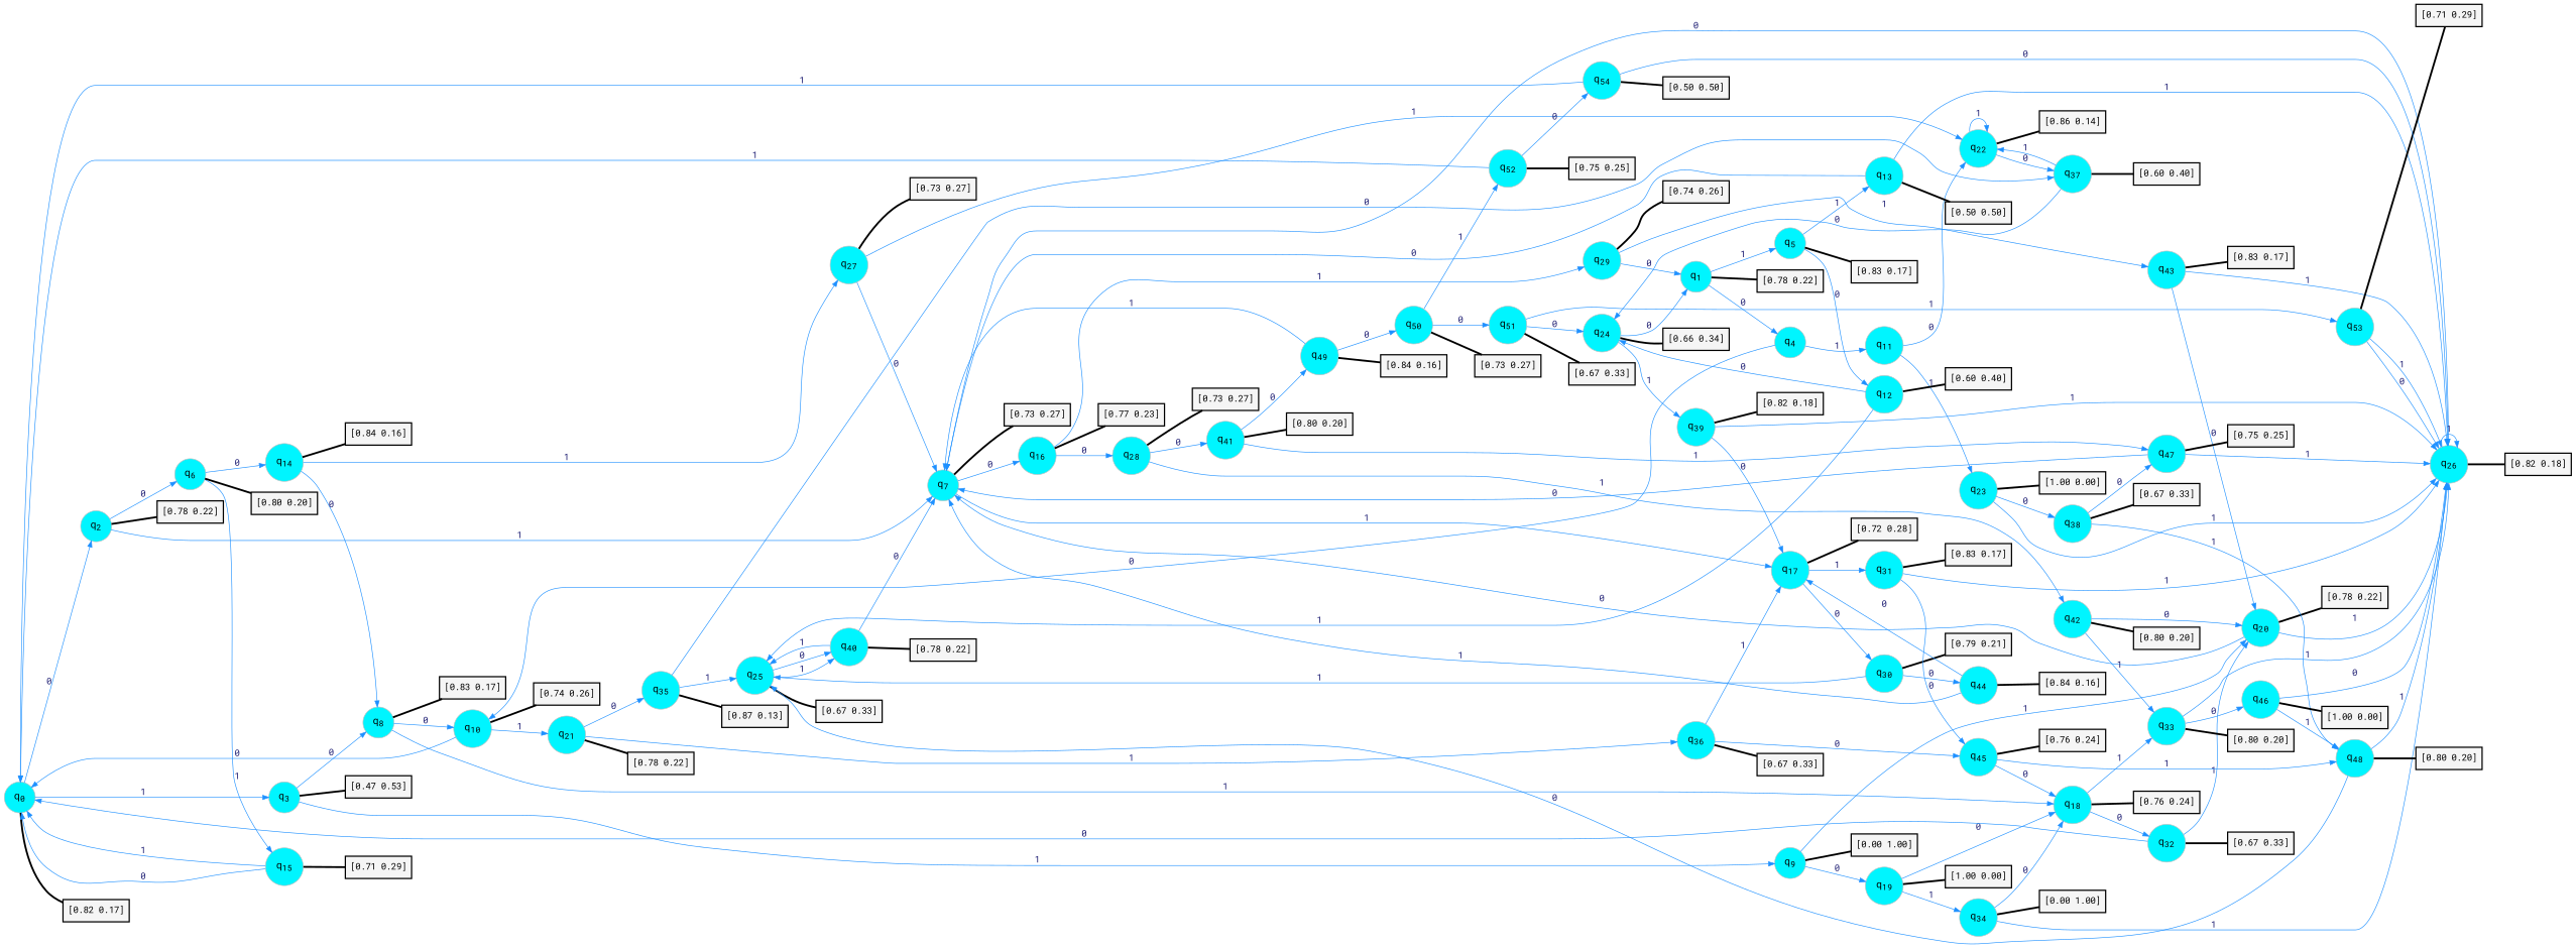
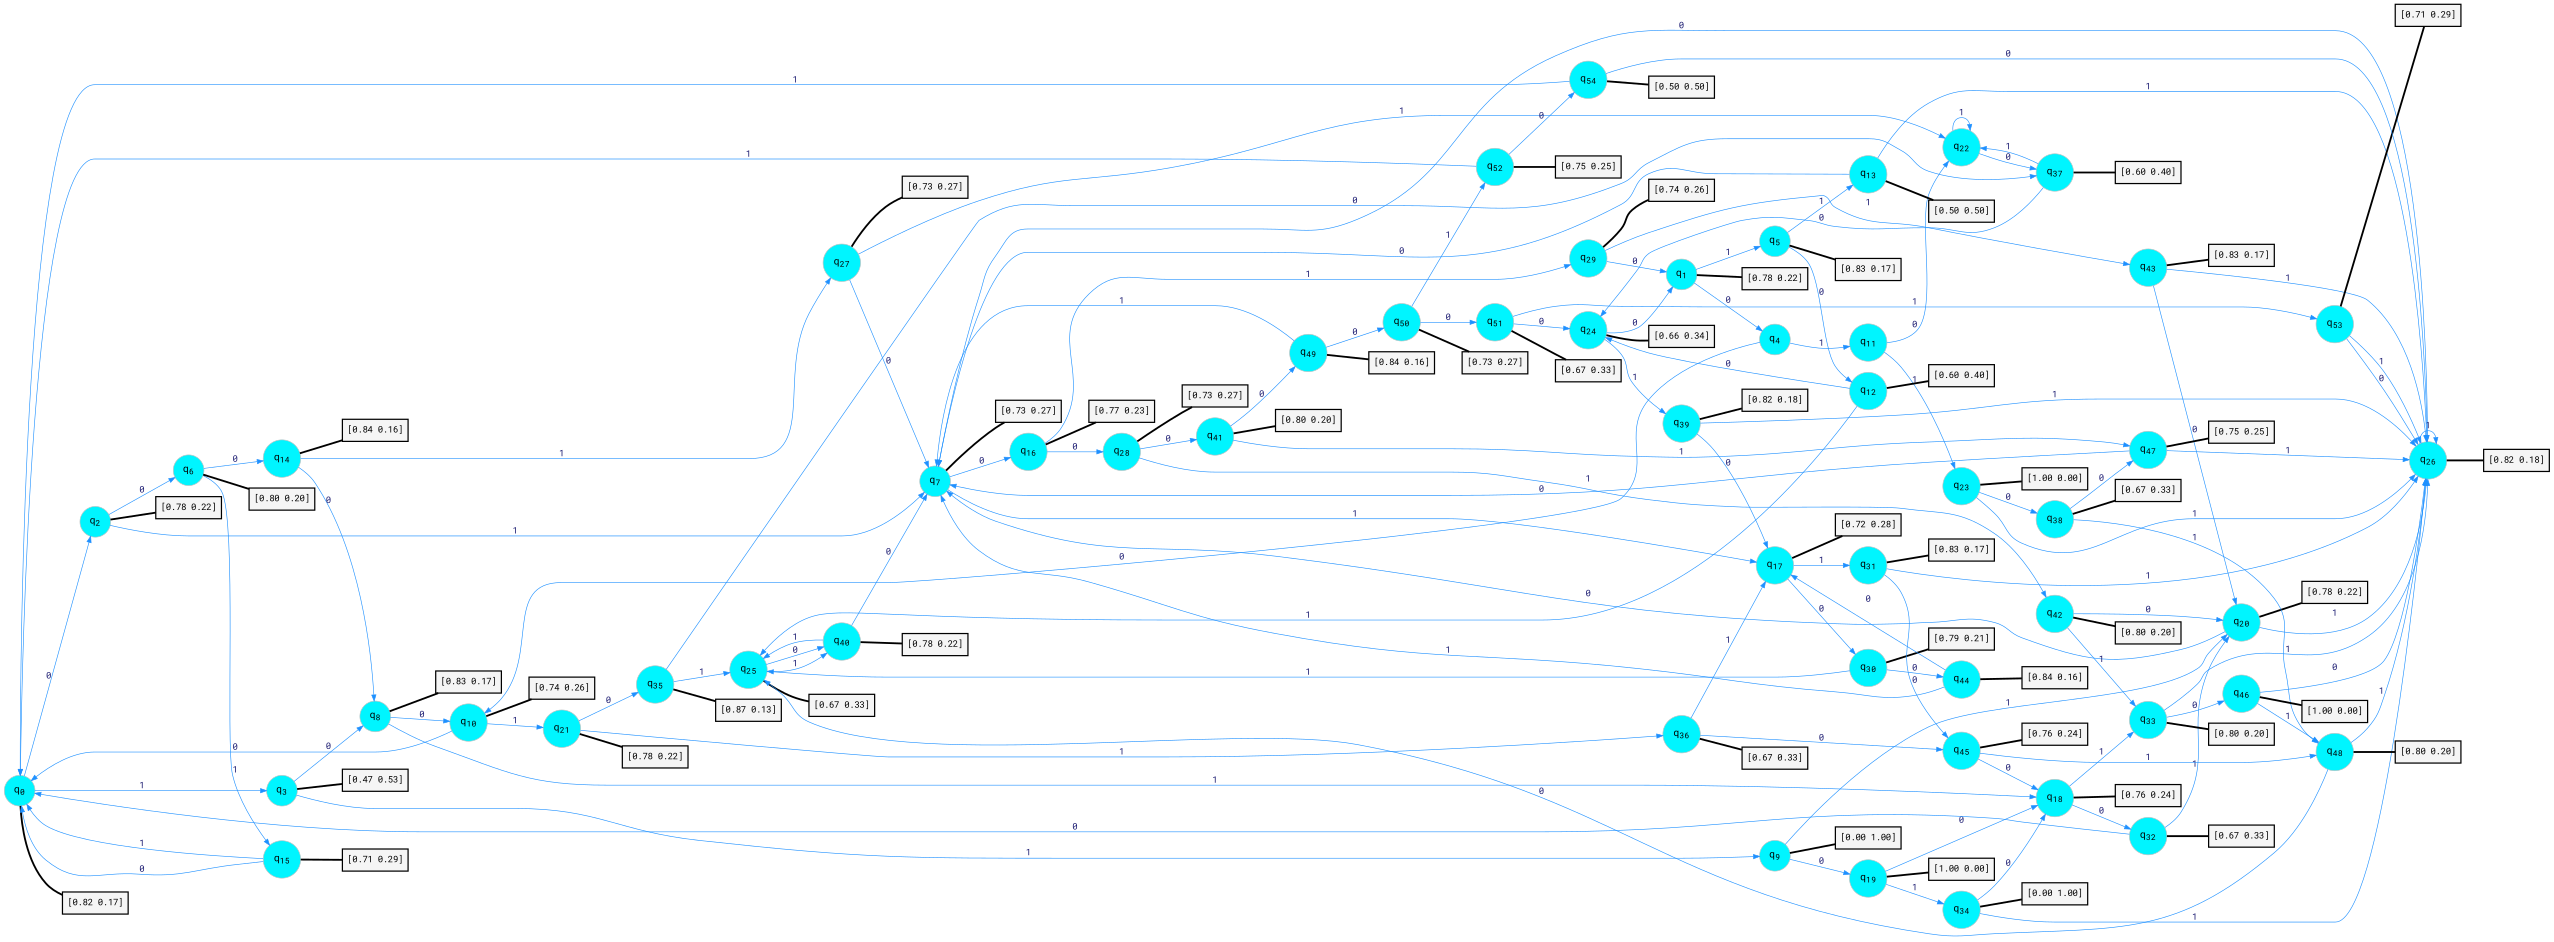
  digraph {
    fontname="Roboto Mono"
    rankdir=LR
    node [color=gray fillcolor=turquoise1 fontcolor=black fontname="Roboto Mono" fontsize=16 fontweight=bold shape=circle style=filled]
    edge [arrowsize=1 color=dodgerblue1 fontcolor=midnightblue fontname="Roboto Mono" fontweight=bold penwidth=1 style=solid weight=20]
    n1 [label=<q<SUB>0</SUB>>]
    n2 [label=<q<SUB>2</SUB>>]
    n3 [label=<q<SUB>3</SUB>>]
    n4 [color=black fillcolor=whitesmoke fontsize=14 label="[0.82 0.17]" penwidth=2 shape=box]
    n5 [label=<q<SUB>6</SUB>>]
    n6 [label=<q<SUB>7</SUB>>]
    n7 [color=black fillcolor=whitesmoke fontsize=14 label="[0.78 0.22]" penwidth=2 shape=box]
    n8 [label=<q<SUB>8</SUB>>]
    n9 [label=<q<SUB>9</SUB>>]
    n10 [color=black fillcolor=whitesmoke fontsize=14 label="[0.47 0.53]" penwidth=2 shape=box]
    n11 [label=<q<SUB>1</SUB>>]
    n12 [label=<q<SUB>4</SUB>>]
    n13 [label=<q<SUB>5</SUB>>]
    n14 [color=black fillcolor=whitesmoke fontsize=14 label="[0.78 0.22]" penwidth=2 shape=box]
    n15 [label=<q<SUB>10</SUB>>]
    n16 [label=<q<SUB>11</SUB>>]
    n17 [label=<q<SUB>12</SUB>>]
    n18 [label=<q<SUB>13</SUB>>]
    n19 [color=black fillcolor=whitesmoke fontsize=14 label="[0.83 0.17]" penwidth=2 shape=box]
    n20 [label=<q<SUB>14</SUB>>]
    n21 [label=<q<SUB>15</SUB>>]
    n22 [color=black fillcolor=whitesmoke fontsize=14 label="[0.80 0.20]" penwidth=2 shape=box]
    n23 [label=<q<SUB>16</SUB>>]
    n24 [label=<q<SUB>17</SUB>>]
    n25 [color=black fillcolor=whitesmoke fontsize=14 label="[0.73 0.27]" penwidth=2 shape=box]
    n26 [label=<q<SUB>18</SUB>>]
    n27 [color=black fillcolor=whitesmoke fontsize=14 label="[0.83 0.17]" penwidth=2 shape=box]
    n28 [label=<q<SUB>19</SUB>>]
    n29 [label=<q<SUB>20</SUB>>]
    n30 [color=black fillcolor=whitesmoke fontsize=14 label="[0.00 1.00]" penwidth=2 shape=box]
    n31 [label=<q<SUB>21</SUB>>]
    n32 [color=black fillcolor=whitesmoke fontsize=14 label="[0.74 0.26]" penwidth=2 shape=box]
    n33 [label=<q<SUB>22</SUB>>]
    n34 [label=<q<SUB>23</SUB>>]
    n35 [label=<q<SUB>24</SUB>>]
    n36 [label=<q<SUB>25</SUB>>]
    n37 [color=black fillcolor=whitesmoke fontsize=14 label="[0.60 0.40]" penwidth=2 shape=box]
    n38 [label=<q<SUB>26</SUB>>]
    n39 [color=black fillcolor=whitesmoke fontsize=14 label="[0.50 0.50]" penwidth=2 shape=box]
    n40 [label=<q<SUB>27</SUB>>]
    n41 [color=black fillcolor=whitesmoke fontsize=14 label="[0.84 0.16]" penwidth=2 shape=box]
    n42 [color=black fillcolor=whitesmoke fontsize=14 label="[0.71 0.29]" penwidth=2 shape=box]
    n43 [label=<q<SUB>28</SUB>>]
    n44 [label=<q<SUB>29</SUB>>]
    n45 [color=black fillcolor=whitesmoke fontsize=14 label="[0.77 0.23]" penwidth=2 shape=box]
    n46 [label=<q<SUB>30</SUB>>]
    n47 [label=<q<SUB>31</SUB>>]
    n48 [color=black fillcolor=whitesmoke fontsize=14 label="[0.72 0.28]" penwidth=2 shape=box]
    n49 [label=<q<SUB>32</SUB>>]
    n50 [label=<q<SUB>33</SUB>>]
    n51 [color=black fillcolor=whitesmoke fontsize=14 label="[0.76 0.24]" penwidth=2 shape=box]
    n52 [label=<q<SUB>34</SUB>>]
    n53 [color=black fillcolor=whitesmoke fontsize=14 label="[1.00 0.00]" penwidth=2 shape=box]
    n54 [color=black fillcolor=whitesmoke fontsize=14 label="[0.78 0.22]" penwidth=2 shape=box]
    n55 [label=<q<SUB>35</SUB>>]
    n56 [label=<q<SUB>36</SUB>>]
    n57 [color=black fillcolor=whitesmoke fontsize=14 label="[0.78 0.22]" penwidth=2 shape=box]
    n58 [label=<q<SUB>37</SUB>>]
-   n59 [color=black fillcolor=whitesmoke fontsize=14 label="[0.86 0.14]" penwidth=2 shape=box]
    n60 [label=<q<SUB>38</SUB>>]
    n61 [color=black fillcolor=whitesmoke fontsize=14 label="[1.00 0.00]" penwidth=2 shape=box]
    n62 [label=<q<SUB>39</SUB>>]
    n63 [color=black fillcolor=whitesmoke fontsize=14 label="[0.66 0.34]" penwidth=2 shape=box]
    n64 [label=<q<SUB>40</SUB>>]
    n65 [color=black fillcolor=whitesmoke fontsize=14 label="[0.67 0.33]" penwidth=2 shape=box]
    n66 [color=black fillcolor=whitesmoke fontsize=14 label="[0.82 0.18]" penwidth=2 shape=box]
    n67 [color=black fillcolor=whitesmoke fontsize=14 label="[0.73 0.27]" penwidth=2 shape=box]
    n68 [label=<q<SUB>41</SUB>>]
    n69 [label=<q<SUB>42</SUB>>]
    n70 [color=black fillcolor=whitesmoke fontsize=14 label="[0.73 0.27]" penwidth=2 shape=box]
    n71 [label=<q<SUB>43</SUB>>]
    n72 [color=black fillcolor=whitesmoke fontsize=14 label="[0.74 0.26]" penwidth=2 shape=box]
    n73 [label=<q<SUB>44</SUB>>]
    n74 [color=black fillcolor=whitesmoke fontsize=14 label="[0.79 0.21]" penwidth=2 shape=box]
    n75 [label=<q<SUB>45</SUB>>]
    n76 [color=black fillcolor=whitesmoke fontsize=14 label="[0.83 0.17]" penwidth=2 shape=box]
    n77 [color=black fillcolor=whitesmoke fontsize=14 label="[0.67 0.33]" penwidth=2 shape=box]
    n78 [label=<q<SUB>46</SUB>>]
    n79 [color=black fillcolor=whitesmoke fontsize=14 label="[0.80 0.20]" penwidth=2 shape=box]
    n80 [color=black fillcolor=whitesmoke fontsize=14 label="[0.00 1.00]" penwidth=2 shape=box]
    n81 [color=black fillcolor=whitesmoke fontsize=14 label="[0.87 0.13]" penwidth=2 shape=box]
    n82 [color=black fillcolor=whitesmoke fontsize=14 label="[0.67 0.33]" penwidth=2 shape=box]
    n83 [color=black fillcolor=whitesmoke fontsize=14 label="[0.60 0.40]" penwidth=2 shape=box]
    n84 [label=<q<SUB>47</SUB>>]
    n85 [label=<q<SUB>48</SUB>>]
    n86 [color=black fillcolor=whitesmoke fontsize=14 label="[0.67 0.33]" penwidth=2 shape=box]
    n87 [color=black fillcolor=whitesmoke fontsize=14 label="[0.82 0.18]" penwidth=2 shape=box]
    n88 [color=black fillcolor=whitesmoke fontsize=14 label="[0.78 0.22]" penwidth=2 shape=box]
    n89 [label=<q<SUB>49</SUB>>]
    n90 [color=black fillcolor=whitesmoke fontsize=14 label="[0.80 0.20]" penwidth=2 shape=box]
    n91 [color=black fillcolor=whitesmoke fontsize=14 label="[0.80 0.20]" penwidth=2 shape=box]
    n92 [color=black fillcolor=whitesmoke fontsize=14 label="[0.83 0.17]" penwidth=2 shape=box]
    n93 [color=black fillcolor=whitesmoke fontsize=14 label="[0.84 0.16]" penwidth=2 shape=box]
    n94 [color=black fillcolor=whitesmoke fontsize=14 label="[0.76 0.24]" penwidth=2 shape=box]
    n95 [color=black fillcolor=whitesmoke fontsize=14 label="[1.00 0.00]" penwidth=2 shape=box]
    n96 [color=black fillcolor=whitesmoke fontsize=14 label="[0.75 0.25]" penwidth=2 shape=box]
    n97 [color=black fillcolor=whitesmoke fontsize=14 label="[0.80 0.20]" penwidth=2 shape=box]
    n98 [label=<q<SUB>50</SUB>>]
    n99 [color=black fillcolor=whitesmoke fontsize=14 label="[0.84 0.16]" penwidth=2 shape=box]
    n100 [label=<q<SUB>51</SUB>>]
    n101 [label=<q<SUB>52</SUB>>]
    n102 [color=black fillcolor=whitesmoke fontsize=14 label="[0.73 0.27]" penwidth=2 shape=box]
    n103 [label=<q<SUB>53</SUB>>]
    n104 [color=black fillcolor=whitesmoke fontsize=14 label="[0.67 0.33]" penwidth=2 shape=box]
    n105 [label=<q<SUB>54</SUB>>]
    n106 [color=black fillcolor=whitesmoke fontsize=14 label="[0.75 0.25]" penwidth=2 shape=box]
    n107 [color=black fillcolor=whitesmoke fontsize=14 label="[0.71 0.29]" penwidth=2 shape=box]
    n108 [color=black fillcolor=whitesmoke fontsize=14 label="[0.50 0.50]" penwidth=2 shape=box]
    n1 -> n2 [label=0]
    n1 -> n3 [label=1]
    n1 -> n4 [arrowhead=none color=black penwidth=3]
    n2 -> n5 [label=0]
    n2 -> n6 [label=1]
    n2 -> n7 [arrowhead=none color=black penwidth=3]
    n3 -> n8 [label=0]
    n3 -> n9 [label=1]
    n3 -> n10 [arrowhead=none color=black penwidth=3]
    n5 -> n20 [label=0]
    n5 -> n21 [label=1]
    n5 -> n22 [arrowhead=none color=black penwidth=3]
    n6 -> n23 [label=0]
    n6 -> n24 [label=1]
    n6 -> n25 [arrowhead=none color=black penwidth=3]
    n8 -> n15 [label=0]
    n8 -> n26 [label=1]
    n8 -> n27 [arrowhead=none color=black penwidth=3]
    n9 -> n28 [label=0]
    n9 -> n29 [label=1]
    n9 -> n30 [arrowhead=none color=black penwidth=3]
    n11 -> n12 [label=0]
    n11 -> n13 [label=1]
    n11 -> n14 [arrowhead=none color=black penwidth=3]
    n12 -> n15 [label=0]
    n12 -> n16 [label=1]
    n13 -> n17 [label=0]
    n13 -> n18 [label=1]
    n13 -> n19 [arrowhead=none color=black penwidth=3]
    n15 -> n1 [label=0]
    n15 -> n31 [label=1]
    n15 -> n32 [arrowhead=none color=black penwidth=3]
    n16 -> n33 [label=0]
    n16 -> n34 [label=1]
    n17 -> n35 [label=0]
    n17 -> n36 [label=1]
    n17 -> n37 [arrowhead=none color=black penwidth=3]
    n18 -> n6 [label=0]
    n18 -> n38 [label=1]
    n18 -> n39 [arrowhead=none color=black penwidth=3]
    n20 -> n8 [label=0]
    n20 -> n40 [label=1]
    n20 -> n41 [arrowhead=none color=black penwidth=3]
    n21 -> n1 [label=0]
    n21 -> n1 [label=1]
    n21 -> n42 [arrowhead=none color=black penwidth=3]
    n23 -> n43 [label=0]
    n23 -> n44 [label=1]
    n23 -> n45 [arrowhead=none color=black penwidth=3]
    n24 -> n46 [label=0]
    n24 -> n47 [label=1]
    n24 -> n48 [arrowhead=none color=black penwidth=3]
    n26 -> n49 [label=0]
    n26 -> n50 [label=1]
    n26 -> n51 [arrowhead=none color=black penwidth=3]
    n28 -> n26 [label=0]
    n28 -> n52 [label=1]
    n28 -> n53 [arrowhead=none color=black penwidth=3]
    n29 -> n6 [label=0]
    n29 -> n38 [label=1]
    n29 -> n54 [arrowhead=none color=black penwidth=3]
    n31 -> n55 [label=0]
    n31 -> n56 [label=1]
    n31 -> n57 [arrowhead=none color=black penwidth=3]
    n33 -> n33 [label=1]
    n33 -> n58 [label=0]
-   n33 -> n59 [arrowhead=none color=black penwidth=3]
    n34 -> n38 [label=1]
    n34 -> n60 [label=0]
    n34 -> n61 [arrowhead=none color=black penwidth=3]
    n35 -> n11 [label=0]
    n35 -> n62 [label=1]
    n35 -> n63 [arrowhead=none color=black penwidth=3]
    n36 -> n64 [label=0]
    n36 -> n64 [label=1]
    n36 -> n65 [arrowhead=none color=black penwidth=3]
    n38 -> n6 [label=0]
    n38 -> n38 [label=1]
    n38 -> n66 [arrowhead=none color=black penwidth=3]
    n40 -> n6 [label=0]
    n40 -> n33 [label=1]
    n40 -> n67 [arrowhead=none color=black penwidth=3]
    n43 -> n68 [label=0]
    n43 -> n69 [label=1]
    n43 -> n70 [arrowhead=none color=black penwidth=3]
    n44 -> n11 [label=0]
    n44 -> n71 [label=1]
    n44 -> n72 [arrowhead=none color=black penwidth=3]
    n46 -> n36 [label=1]
    n46 -> n73 [label=0]
    n46 -> n74 [arrowhead=none color=black penwidth=3]
    n47 -> n38 [label=1]
    n47 -> n75 [label=0]
    n47 -> n76 [arrowhead=none color=black penwidth=3]
    n49 -> n1 [label=0]
    n49 -> n29 [label=1]
    n49 -> n77 [arrowhead=none color=black penwidth=3]
    n50 -> n38 [label=1]
    n50 -> n78 [label=0]
    n50 -> n79 [arrowhead=none color=black penwidth=3]
    n52 -> n26 [label=0]
    n52 -> n38 [label=1]
    n52 -> n80 [arrowhead=none color=black penwidth=3]
    n55 -> n36 [label=1]
    n55 -> n58 [label=0]
    n55 -> n81 [arrowhead=none color=black penwidth=3]
    n56 -> n24 [label=1]
    n56 -> n75 [label=0]
    n56 -> n82 [arrowhead=none color=black penwidth=3]
    n58 -> n33 [label=1]
    n58 -> n35 [label=0]
    n58 -> n83 [arrowhead=none color=black penwidth=3]
    n60 -> n84 [label=0]
    n60 -> n85 [label=1]
    n60 -> n86 [arrowhead=none color=black penwidth=3]
    n62 -> n24 [label=0]
    n62 -> n38 [label=1]
    n62 -> n87 [arrowhead=none color=black penwidth=3]
    n64 -> n6 [label=0]
    n64 -> n36 [label=1]
    n64 -> n88 [arrowhead=none color=black penwidth=3]
    n68 -> n84 [label=1]
    n68 -> n89 [label=0]
    n68 -> n90 [arrowhead=none color=black penwidth=3]
    n69 -> n29 [label=0]
    n69 -> n50 [label=1]
    n69 -> n91 [arrowhead=none color=black penwidth=3]
    n71 -> n29 [label=0]
    n71 -> n38 [label=1]
    n71 -> n92 [arrowhead=none color=black penwidth=3]
    n73 -> n6 [label=1]
    n73 -> n24 [label=0]
    n73 -> n93 [arrowhead=none color=black penwidth=3]
    n75 -> n26 [label=0]
    n75 -> n85 [label=1]
    n75 -> n94 [arrowhead=none color=black penwidth=3]
    n78 -> n38 [label=0]
    n78 -> n85 [label=1]
    n78 -> n95 [arrowhead=none color=black penwidth=3]
    n84 -> n6 [label=0]
    n84 -> n38 [label=1]
    n84 -> n96 [arrowhead=none color=black penwidth=3]
    n85 -> n36 [label=0]
    n85 -> n38 [label=1]
    n85 -> n97 [arrowhead=none color=black penwidth=3]
    n89 -> n6 [label=1]
    n89 -> n98 [label=0]
    n89 -> n99 [arrowhead=none color=black penwidth=3]
    n98 -> n100 [label=0]
    n98 -> n101 [label=1]
    n98 -> n102 [arrowhead=none color=black penwidth=3]
    n100 -> n35 [label=0]
    n100 -> n103 [label=1]
    n100 -> n104 [arrowhead=none color=black penwidth=3]
    n101 -> n1 [label=1]
    n101 -> n105 [label=0]
    n101 -> n106 [arrowhead=none color=black penwidth=3]
    n103 -> n38 [label=0]
    n103 -> n38 [label=1]
    n103 -> n107 [arrowhead=none color=black penwidth=3]
    n105 -> n1 [label=1]
    n105 -> n38 [label=0]
    n105 -> n108 [arrowhead=none color=black penwidth=3]
  }
